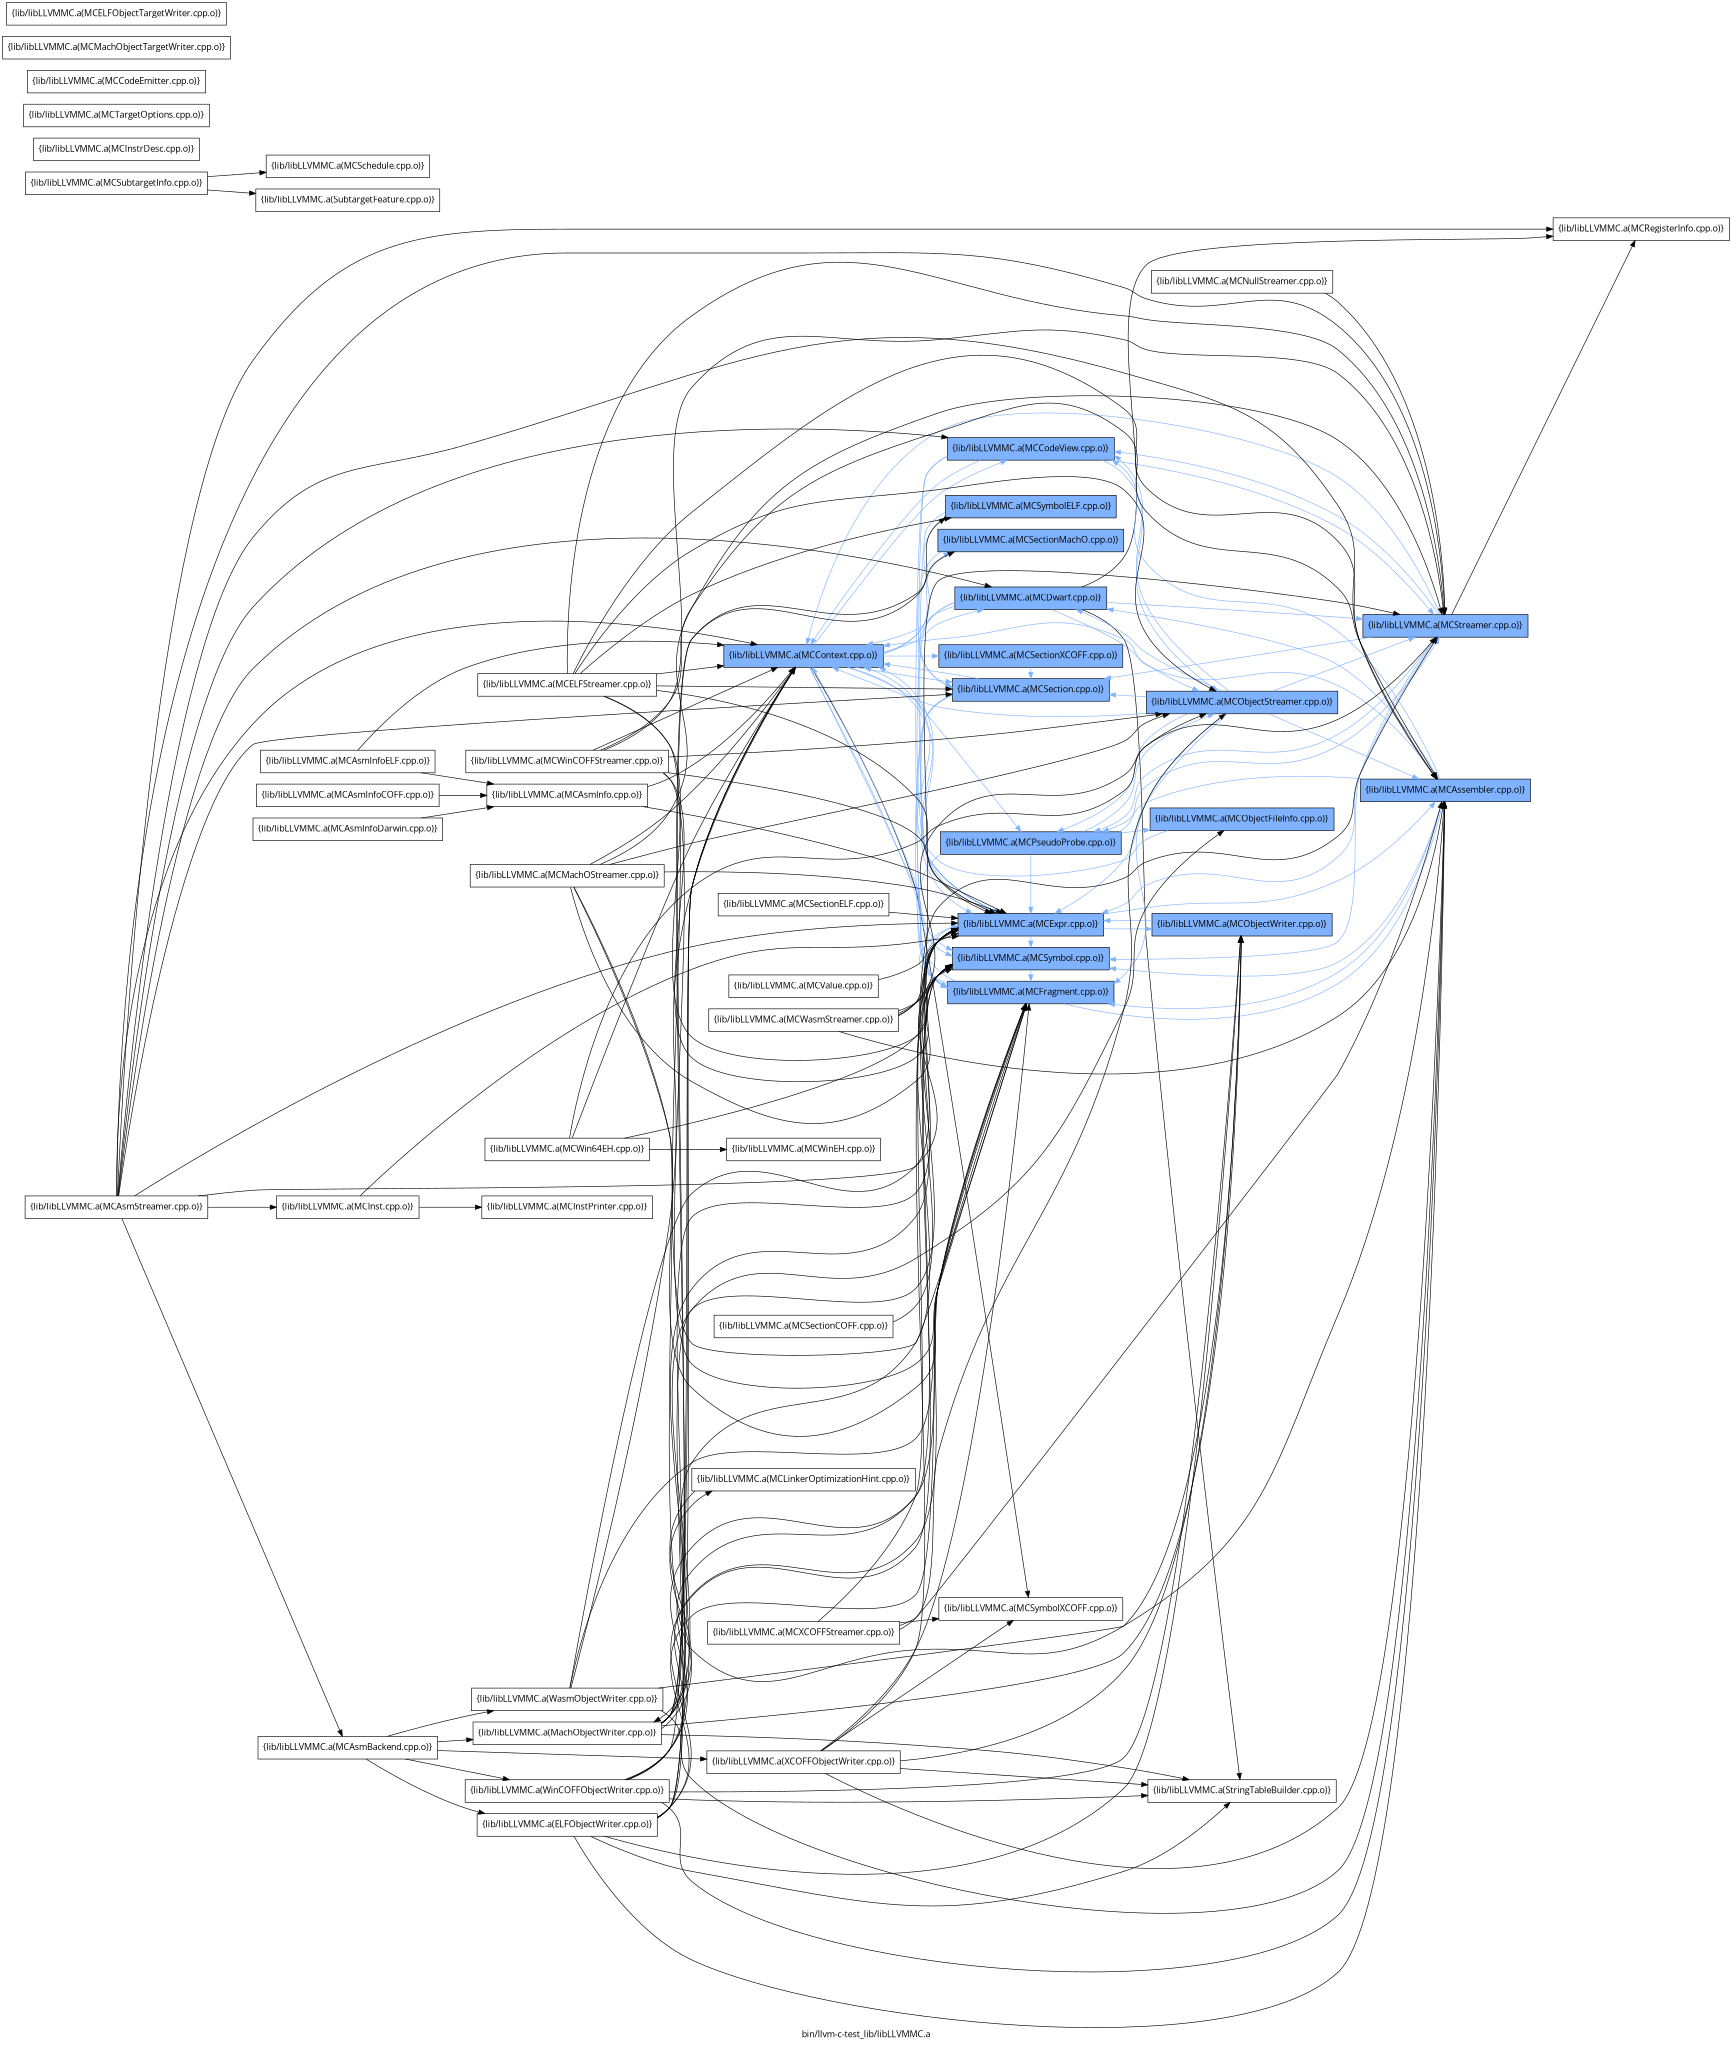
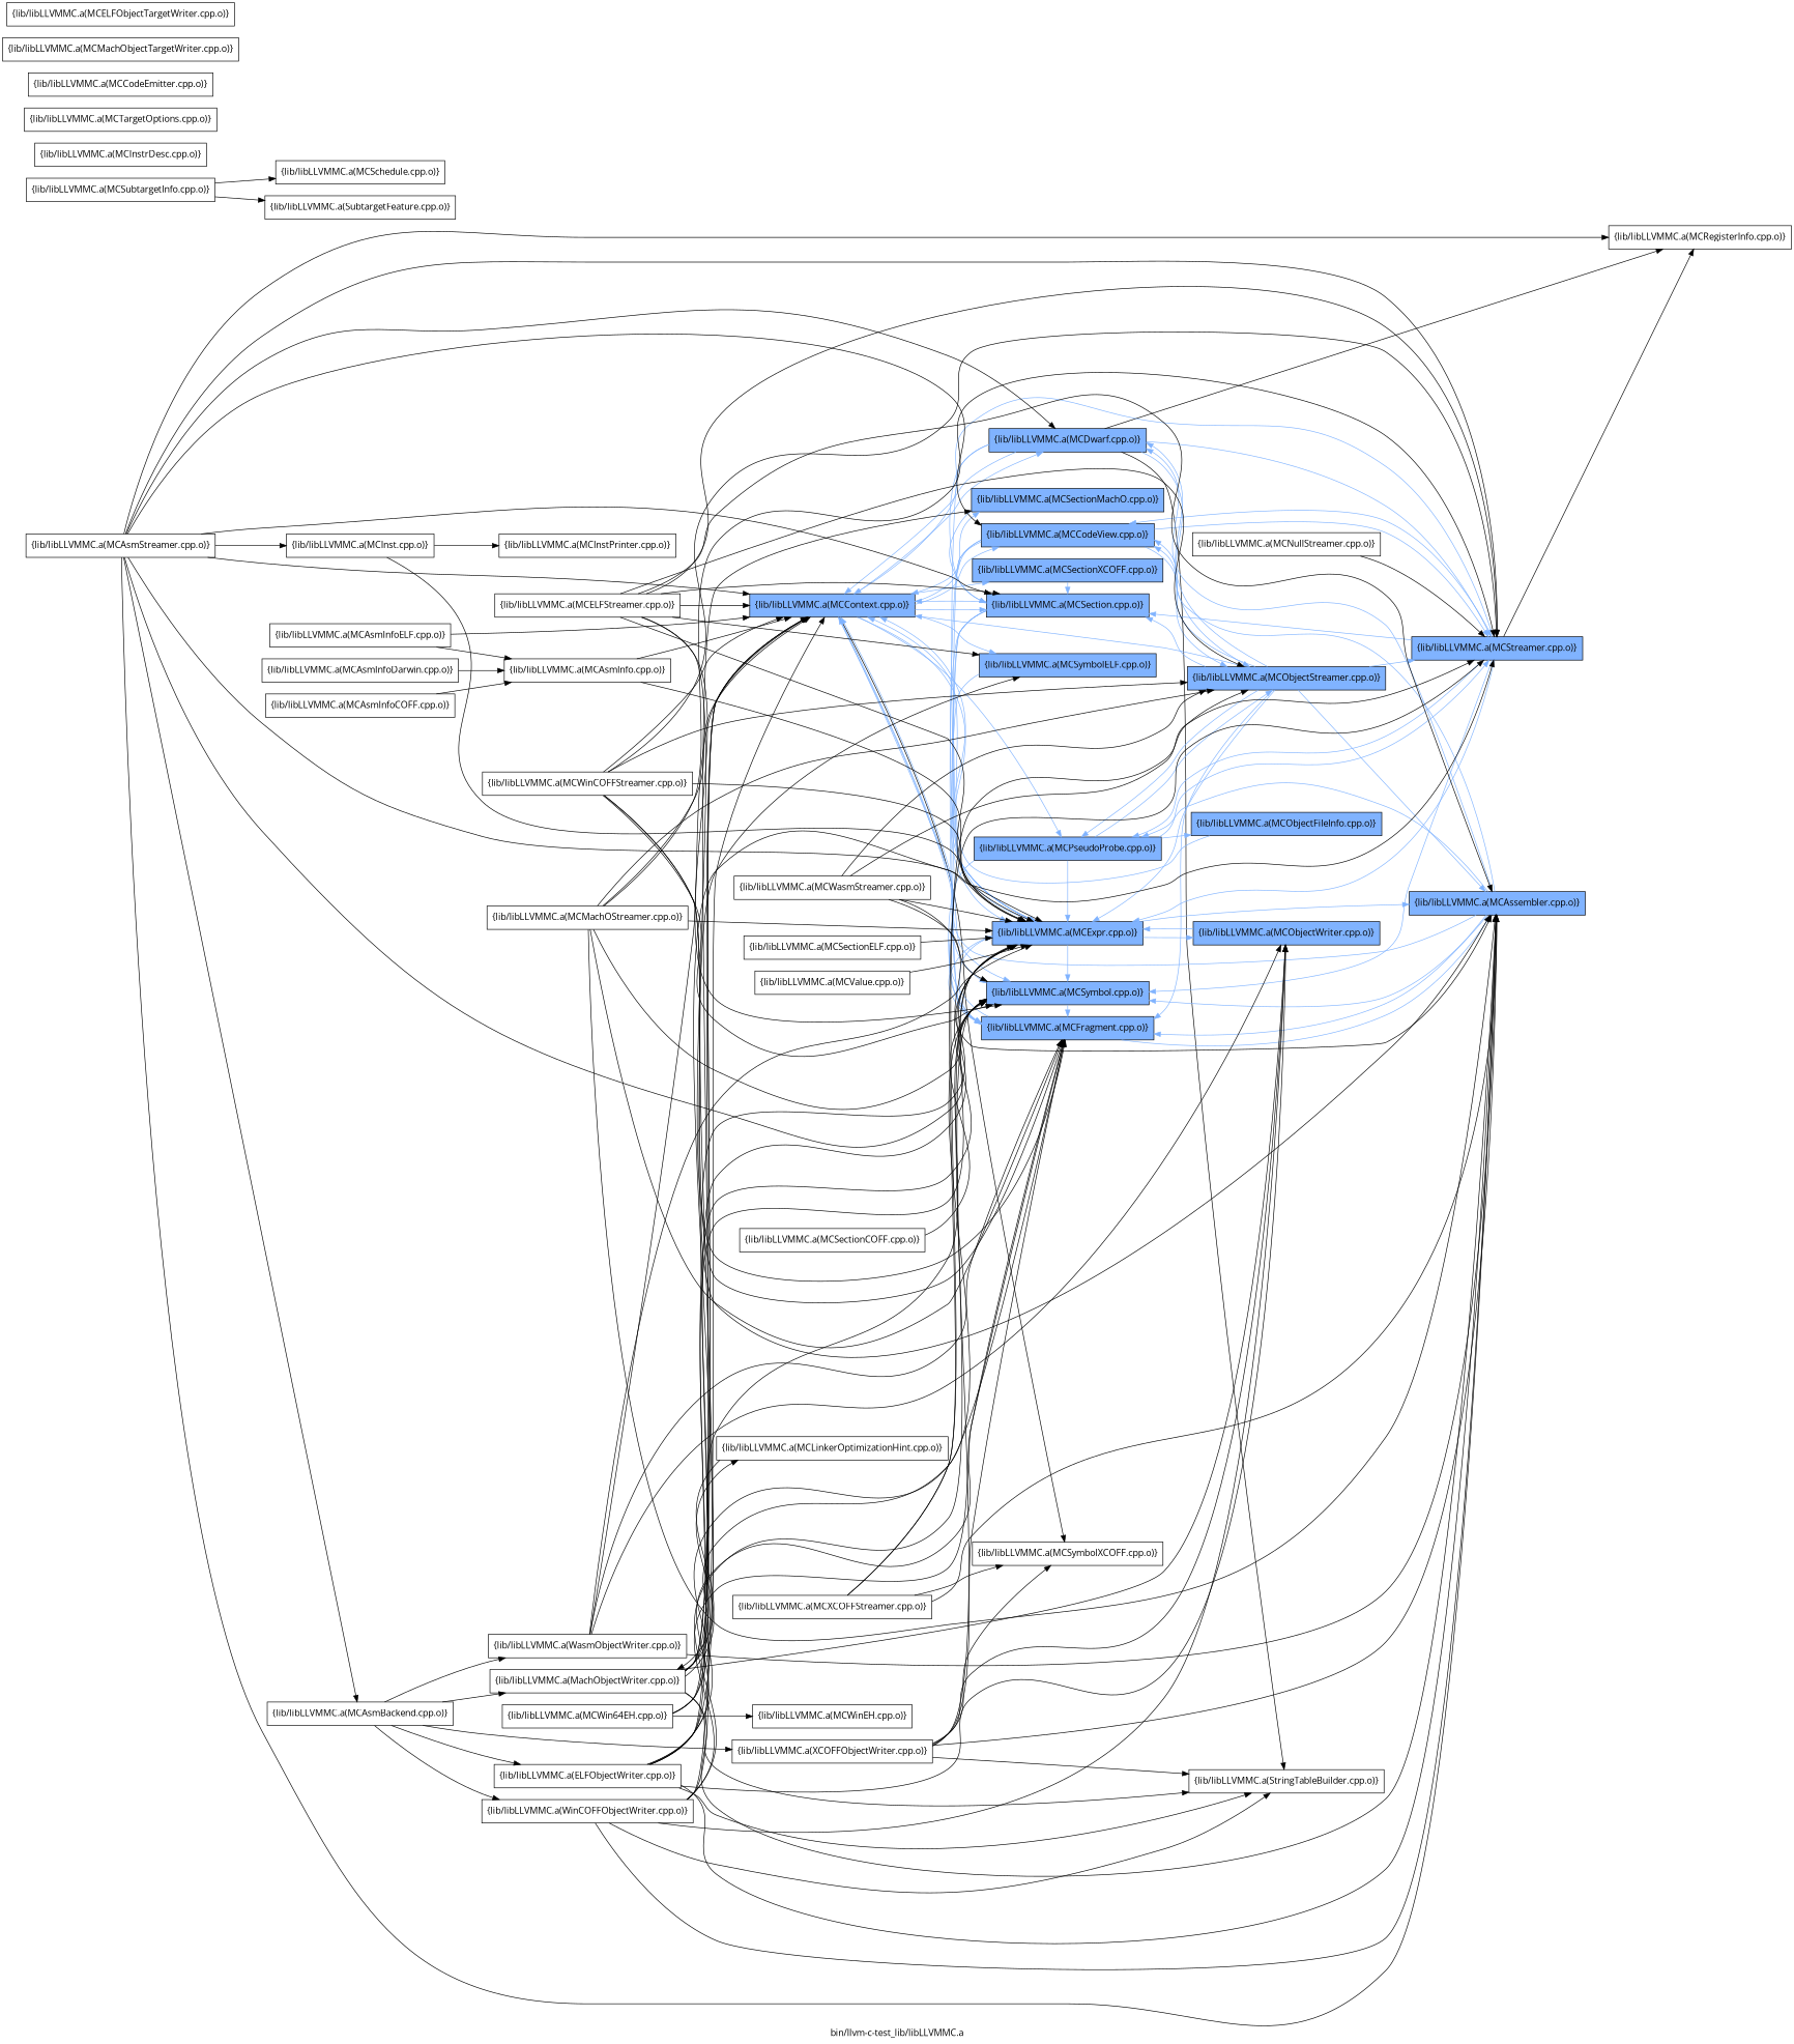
  digraph {
    fontname="Open Sans"
    label="bin/llvm-c-test_lib/libLLVMMC.a"
    rankdir=LR
    node [fontname="Open Sans" group=0 shape=box]
    edge [fontname="Open Sans"]
    n1 [fillcolor="0.600000 0.5 1" group=1 label="{lib/libLLVMMC.a(MCContext.cpp.o)}" style=filled]
    n2 [fillcolor="0.600000 0.5 1" group=1 label="{lib/libLLVMMC.a(MCCodeView.cpp.o)}" style=filled]
    n3 [fillcolor="0.600000 0.5 1" group=1 label="{lib/libLLVMMC.a(MCDwarf.cpp.o)}" style=filled]
    n4 [fillcolor="0.600000 0.5 1" group=1 label="{lib/libLLVMMC.a(MCExpr.cpp.o)}" style=filled]
    n5 [fillcolor="0.600000 0.5 1" group=1 label="{lib/libLLVMMC.a(MCFragment.cpp.o)}" style=filled]
    n6 [fillcolor="0.600000 0.5 1" group=1 label="{lib/libLLVMMC.a(MCPseudoProbe.cpp.o)}" style=filled]
    n7 [fillcolor="0.600000 0.5 1" group=1 label="{lib/libLLVMMC.a(MCSection.cpp.o)}" style=filled]
    n8 [fillcolor="0.600000 0.5 1" group=1 label="{lib/libLLVMMC.a(MCSectionMachO.cpp.o)}" style=filled]
    n9 [fillcolor="0.600000 0.5 1" group=1 label="{lib/libLLVMMC.a(MCSectionXCOFF.cpp.o)}" style=filled]
    n10 [fillcolor="0.600000 0.5 1" group=1 label="{lib/libLLVMMC.a(MCSymbol.cpp.o)}" style=filled]
    n11 [fillcolor="0.600000 0.5 1" group=1 label="{lib/libLLVMMC.a(MCSymbolELF.cpp.o)}" style=filled]
    n12 [label="{lib/libLLVMMC.a(MCSymbolXCOFF.cpp.o)}"]
    n13 [fillcolor="0.600000 0.5 1" group=1 label="{lib/libLLVMMC.a(MCObjectStreamer.cpp.o)}" style=filled]
    n14 [fillcolor="0.600000 0.5 1" group=1 label="{lib/libLLVMMC.a(MCStreamer.cpp.o)}" style=filled]
    n15 [label="{lib/libLLVMMC.a(MCRegisterInfo.cpp.o)}"]
    n16 [label="{lib/libLLVMMC.a(StringTableBuilder.cpp.o)}"]
    n17 [fillcolor="0.600000 0.5 1" group=1 label="{lib/libLLVMMC.a(MCAssembler.cpp.o)}" style=filled]
    n18 [fillcolor="0.600000 0.5 1" group=1 label="{lib/libLLVMMC.a(MCObjectWriter.cpp.o)}" style=filled]
    n19 [fillcolor="0.600000 0.5 1" group=1 label="{lib/libLLVMMC.a(MCObjectFileInfo.cpp.o)}" style=filled]
    n20 [label="{lib/libLLVMMC.a(MCSubtargetInfo.cpp.o)}"]
    n21 [label="{lib/libLLVMMC.a(MCSchedule.cpp.o)}"]
    n22 [label="{lib/libLLVMMC.a(SubtargetFeature.cpp.o)}"]
    n23 [label="{lib/libLLVMMC.a(MCInstrDesc.cpp.o)}"]
    n24 [label="{lib/libLLVMMC.a(MCAsmInfo.cpp.o)}"]
    n25 [label="{lib/libLLVMMC.a(MCTargetOptions.cpp.o)}"]
    n26 [label="{lib/libLLVMMC.a(MCInstPrinter.cpp.o)}"]
    n27 [label="{lib/libLLVMMC.a(MCAsmBackend.cpp.o)}"]
    n28 [label="{lib/libLLVMMC.a(ELFObjectWriter.cpp.o)}"]
    n29 [label="{lib/libLLVMMC.a(MachObjectWriter.cpp.o)}"]
    n30 [label="{lib/libLLVMMC.a(WasmObjectWriter.cpp.o)}"]
    n31 [label="{lib/libLLVMMC.a(WinCOFFObjectWriter.cpp.o)}"]
    n32 [label="{lib/libLLVMMC.a(XCOFFObjectWriter.cpp.o)}"]
    n33 [label="{lib/libLLVMMC.a(MCLinkerOptimizationHint.cpp.o)}"]
    n34 [label="{lib/libLLVMMC.a(MCInst.cpp.o)}"]
    n35 [label="{lib/libLLVMMC.a(MCAsmInfoCOFF.cpp.o)}"]
    n36 [label="{lib/libLLVMMC.a(MCAsmInfoDarwin.cpp.o)}"]
    n37 [label="{lib/libLLVMMC.a(MCAsmInfoELF.cpp.o)}"]
    n38 [label="{lib/libLLVMMC.a(MCCodeEmitter.cpp.o)}"]
    n39 [label="{lib/libLLVMMC.a(MCMachObjectTargetWriter.cpp.o)}"]
    n40 [label="{lib/libLLVMMC.a(MCELFObjectTargetWriter.cpp.o)}"]
    n41 [label="{lib/libLLVMMC.a(MCValue.cpp.o)}"]
    n42 [label="{lib/libLLVMMC.a(MCWin64EH.cpp.o)}"]
    n43 [label="{lib/libLLVMMC.a(MCWinEH.cpp.o)}"]
    n44 [label="{lib/libLLVMMC.a(MCWinCOFFStreamer.cpp.o)}"]
    n45 [label="{lib/libLLVMMC.a(MCAsmStreamer.cpp.o)}"]
    n46 [label="{lib/libLLVMMC.a(MCELFStreamer.cpp.o)}"]
    n47 [label="{lib/libLLVMMC.a(MCMachOStreamer.cpp.o)}"]
    n48 [label="{lib/libLLVMMC.a(MCNullStreamer.cpp.o)}"]
    n49 [label="{lib/libLLVMMC.a(MCWasmStreamer.cpp.o)}"]
    n50 [label="{lib/libLLVMMC.a(MCXCOFFStreamer.cpp.o)}"]
    n51 [label="{lib/libLLVMMC.a(MCSectionCOFF.cpp.o)}"]
    n52 [label="{lib/libLLVMMC.a(MCSectionELF.cpp.o)}"]
    subgraph sub_1 {
      rank=same
      n1
    }
    subgraph sub_2 {
      rank=same
      n2
      n3
      n4
      n5
      n6
      n7
      n8
      n9
      n10
      n11
      n12
    }
    n1 -> n2 [color="0.600000 0.5 1"]
    n1 -> n3 [color="0.600000 0.5 1"]
    n1 -> n4 [color="0.600000 0.5 1"]
    n1 -> n5 [color="0.600000 0.5 1"]
    n1 -> n6 [color="0.600000 0.5 1"]
    n1 -> n7 [color="0.600000 0.5 1"]
    n1 -> n8 [color="0.600000 0.5 1"]
    n1 -> n9 [color="0.600000 0.5 1"]
    n1 -> n10 [color="0.600000 0.5 1"]
    n1 -> n11 [color="0.600000 0.5 1"]
    n1 -> n12
    n2 -> n1 [color="0.600000 0.5 1"]
    n2 -> n4 [color="0.600000 0.5 1"]
    n2 -> n5 [color="0.600000 0.5 1"]
    n2 -> n13 [color="0.600000 0.5 1"]
    n2 -> n14 [color="0.600000 0.5 1"]
    n3 -> n1 [color="0.600000 0.5 1"]
    n3 -> n4 [color="0.600000 0.5 1"]
    n3 -> n7 [color="0.600000 0.5 1"]
    n3 -> n13 [color="0.600000 0.5 1"]
    n3 -> n14 [color="0.600000 0.5 1"]
    n3 -> n15
    n3 -> n16
    n4 -> n1 [color="0.600000 0.5 1"]
    n4 -> n5 [color="0.600000 0.5 1"]
    n4 -> n10 [color="0.600000 0.5 1"]
    n4 -> n17 [color="0.600000 0.5 1"]
    n4 -> n18 [color="0.600000 0.5 1"]
    n5 -> n1 [color="0.600000 0.5 1"]
    n5 -> n4 [color="0.600000 0.5 1"]
    n5 -> n17 [color="0.600000 0.5 1"]
    n6 -> n4 [color="0.600000 0.5 1"]
    n6 -> n5 [color="0.600000 0.5 1"]
    n6 -> n13 [color="0.600000 0.5 1"]
    n6 -> n14 [color="0.600000 0.5 1"]
    n6 -> n19 [color="0.600000 0.5 1"]
    n7 -> n1 [color="0.600000 0.5 1"]
    n7 -> n4 [color="0.600000 0.5 1"]
    n7 -> n5 [color="0.600000 0.5 1"]
    n7 -> n10 [color="0.600000 0.5 1"]
    n8 -> n7 [color="0.600000 0.5 1"]
    n9 -> n7 [color="0.600000 0.5 1"]
    n10 -> n5 [color="0.600000 0.5 1"]
    n11 -> n4 [color="0.600000 0.5 1"]
    n13 -> n1 [color="0.600000 0.5 1"]
    n13 -> n2 [color="0.600000 0.5 1"]
    n13 -> n3 [color="0.600000 0.5 1"]
    n13 -> n4 [color="0.600000 0.5 1"]
    n13 -> n5 [color="0.600000 0.5 1"]
    n13 -> n6 [color="0.600000 0.5 1"]
    n13 -> n7 [color="0.600000 0.5 1"]
    n13 -> n14 [color="0.600000 0.5 1"]
    n13 -> n17 [color="0.600000 0.5 1"]
    n14 -> n1 [color="0.600000 0.5 1"]
    n14 -> n2 [color="0.600000 0.5 1"]
    n14 -> n4 [color="0.600000 0.5 1"]
    n14 -> n6 [color="0.600000 0.5 1"]
    n14 -> n7 [color="0.600000 0.5 1"]
    n14 -> n10 [color="0.600000 0.5 1"]
    n14 -> n15
    n17 -> n1 [color="0.600000 0.5 1"]
    n17 -> n2 [color="0.600000 0.5 1"]
    n17 -> n3 [color="0.600000 0.5 1"]
    n17 -> n5 [color="0.600000 0.5 1"]
    n17 -> n6 [color="0.600000 0.5 1"]
    n17 -> n10 [color="0.600000 0.5 1"]
    n18 -> n4 [color="0.600000 0.5 1"]
    n19 -> n1 [color="0.600000 0.5 1"]
    n20 -> n21
    n20 -> n22
    n24 -> n1
    n24 -> n4
    n27 -> n28
    n27 -> n29
    n27 -> n30
    n27 -> n31
    n27 -> n32
    n28 -> n1
    n28 -> n4
    n28 -> n5
    n28 -> n10
    n28 -> n11
    n28 -> n16
    n28 -> n17
    n28 -> n18
    n29 -> n1
    n29 -> n4
    n29 -> n5
    n29 -> n8
    n29 -> n10
    n29 -> n16
-   n29 -> n19
+   n29 -> n17
    n29 -> n18
    n29 -> n33
    n30 -> n1
    n30 -> n4
    n30 -> n5
    n30 -> n17
    n30 -> n18
    n31 -> n1
    n31 -> n4
    n31 -> n5
    n31 -> n10
    n31 -> n16
    n31 -> n17
    n31 -> n18
    n32 -> n4
    n32 -> n5
    n32 -> n12
    n32 -> n16
    n32 -> n17
    n32 -> n18
    n33 -> n29
    n34 -> n4
    n34 -> n26
    n35 -> n24
    n36 -> n24
    n37 -> n1
    n37 -> n24
    n41 -> n4
    n42 -> n1
    n42 -> n4
    n42 -> n14
    n42 -> n43
    n44 -> n1
    n44 -> n4
    n44 -> n5
    n44 -> n10
    n44 -> n13
    n44 -> n14
    n44 -> n17
    n45 -> n1
    n45 -> n2
    n45 -> n3
    n45 -> n4
    n45 -> n7
    n45 -> n10
    n45 -> n14
    n45 -> n15
    n45 -> n17
    n45 -> n27
    n45 -> n34
    n46 -> n1
    n46 -> n4
    n46 -> n5
    n46 -> n7
    n46 -> n10
    n46 -> n11
    n46 -> n13
    n46 -> n14
    n46 -> n17
    n47 -> n1
    n47 -> n4
    n47 -> n5
    n47 -> n10
    n47 -> n13
    n47 -> n14
    n47 -> n17
    n48 -> n14
    n49 -> n4
    n49 -> n10
    n49 -> n13
    n49 -> n14
    n49 -> n17
    n50 -> n12
    n50 -> n13
    n50 -> n14
    n50 -> n17
    n51 -> n10
    n52 -> n4
  }
